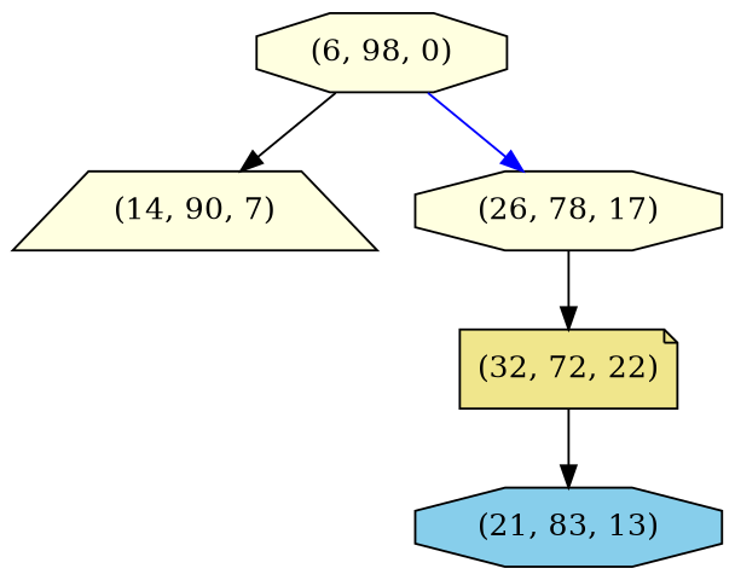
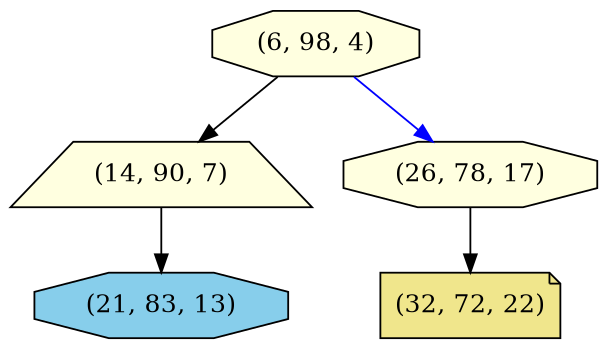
  digraph {
    node [fillcolor=lightyellow shape=octagon style=filled]
    edge [color=black]
    "(14, 90, 7)" [shape=trapezium]
-   "(6, 98, 4)" [label="(6, 98, 0)"]
+   "(6, 98, 4)"
    "(26, 78, 17)"
    "(21, 83, 13)" [fillcolor=skyblue]
    "(32, 72, 22)" [fillcolor=khaki shape=note]
-   "(32, 72, 22)" -> "(21, 83, 13)"
+   "(14, 90, 7)" -> "(21, 83, 13)"
    "(6, 98, 4)" -> "(14, 90, 7)"
    "(6, 98, 4)" -> "(26, 78, 17)" [color=blue]
    "(26, 78, 17)" -> "(32, 72, 22)"
  }
